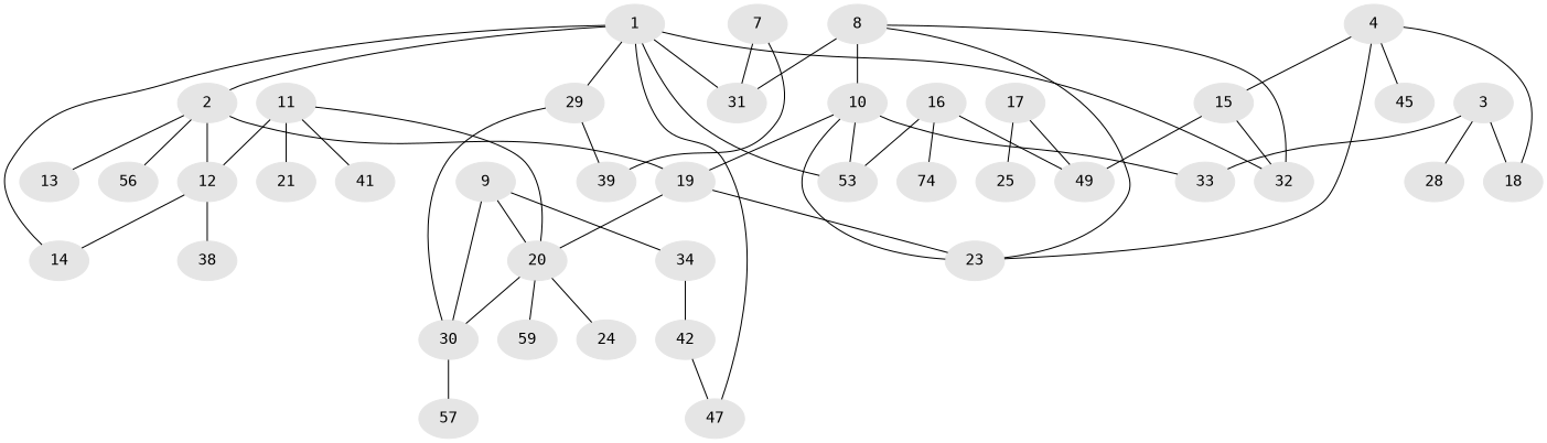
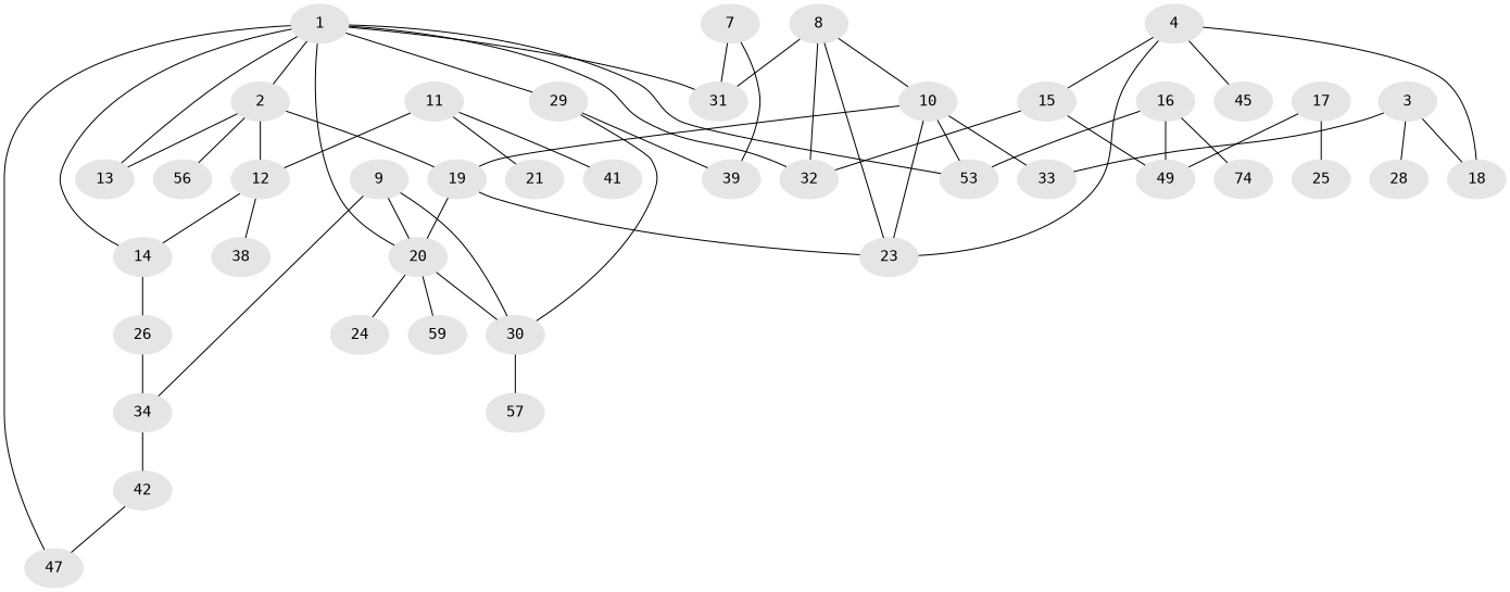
  graph {
    fontname="DejaVu Sans Mono"
    node [color=gray90 fontname="DejaVu Sans Mono" style=filled]
    edge [fontname="DejaVu Sans Mono" weight=1.0]
    1
    2
    13
    14
    20
    n6 [label=32]
    29
    31
    47
    53
    12
    19
    56
+   26
    n15 [label=30]
    24
    59
    39
    10
    33
    23
    38
    3
    18
    28
    4
    15
    45
    49
    7
    8
    9
    34
    42
    57
    11
    21
    41
    16
    n40 [label=74]
    17
    25
    1 -- 2
+   1 -- 13
    1 -- 14
-   11 -- 20
+   1 -- 20
    1 -- n6
    1 -- 29
    1 -- 31
    1 -- 47
    1 -- 53
    2 -- 13
    2 -- 12
    2 -- 19
    2 -- 56
+   14 -- 26
    20 -- n15
    20 -- 24
    20 -- 59
    29 -- n15
    29 -- 39
    12 -- 14
    12 -- 38
    19 -- 20
    19 -- 23
+   26 -- 34
    n15 -- 57
    10 -- 53
    10 -- 19
    10 -- 33
    10 -- 23
    3 -- 33
    3 -- 18 [weight=2.0]
    3 -- 28
    4 -- 23
    4 -- 18
    4 -- 15
    4 -- 45
    15 -- n6
    15 -- 49
    7 -- 31
    7 -- 39
    8 -- n6
    8 -- 31 [weight=2.0]
    8 -- 10
    8 -- 23
    9 -- 20
    9 -- n15
    9 -- 34
    34 -- 42 [weight=2.0]
    42 -- 47
    11 -- 12 [weight=2.0]
    11 -- 21
    11 -- 41
    16 -- 53 [weight=2.0]
    16 -- 49
    16 -- n40
    17 -- 49 [weight=2.0]
    17 -- 25 [weight=3.0]
  }
